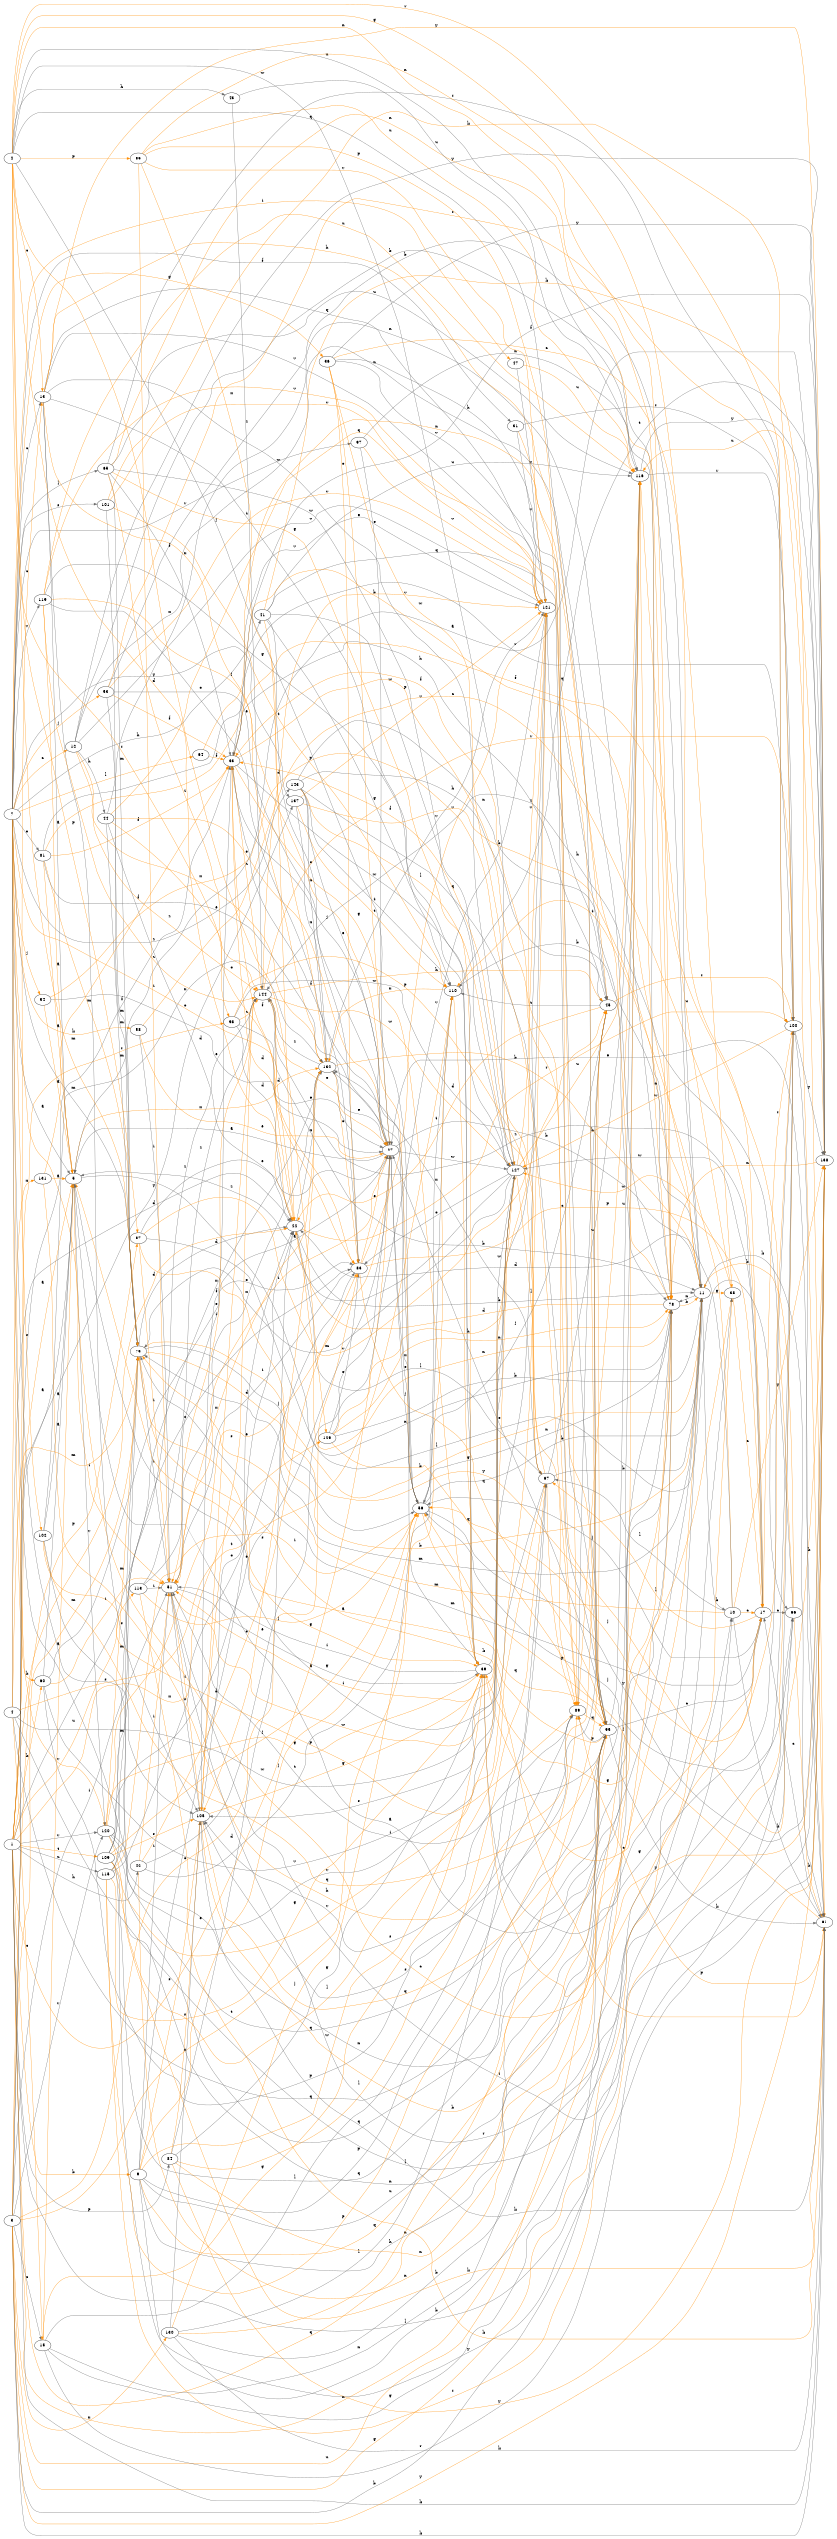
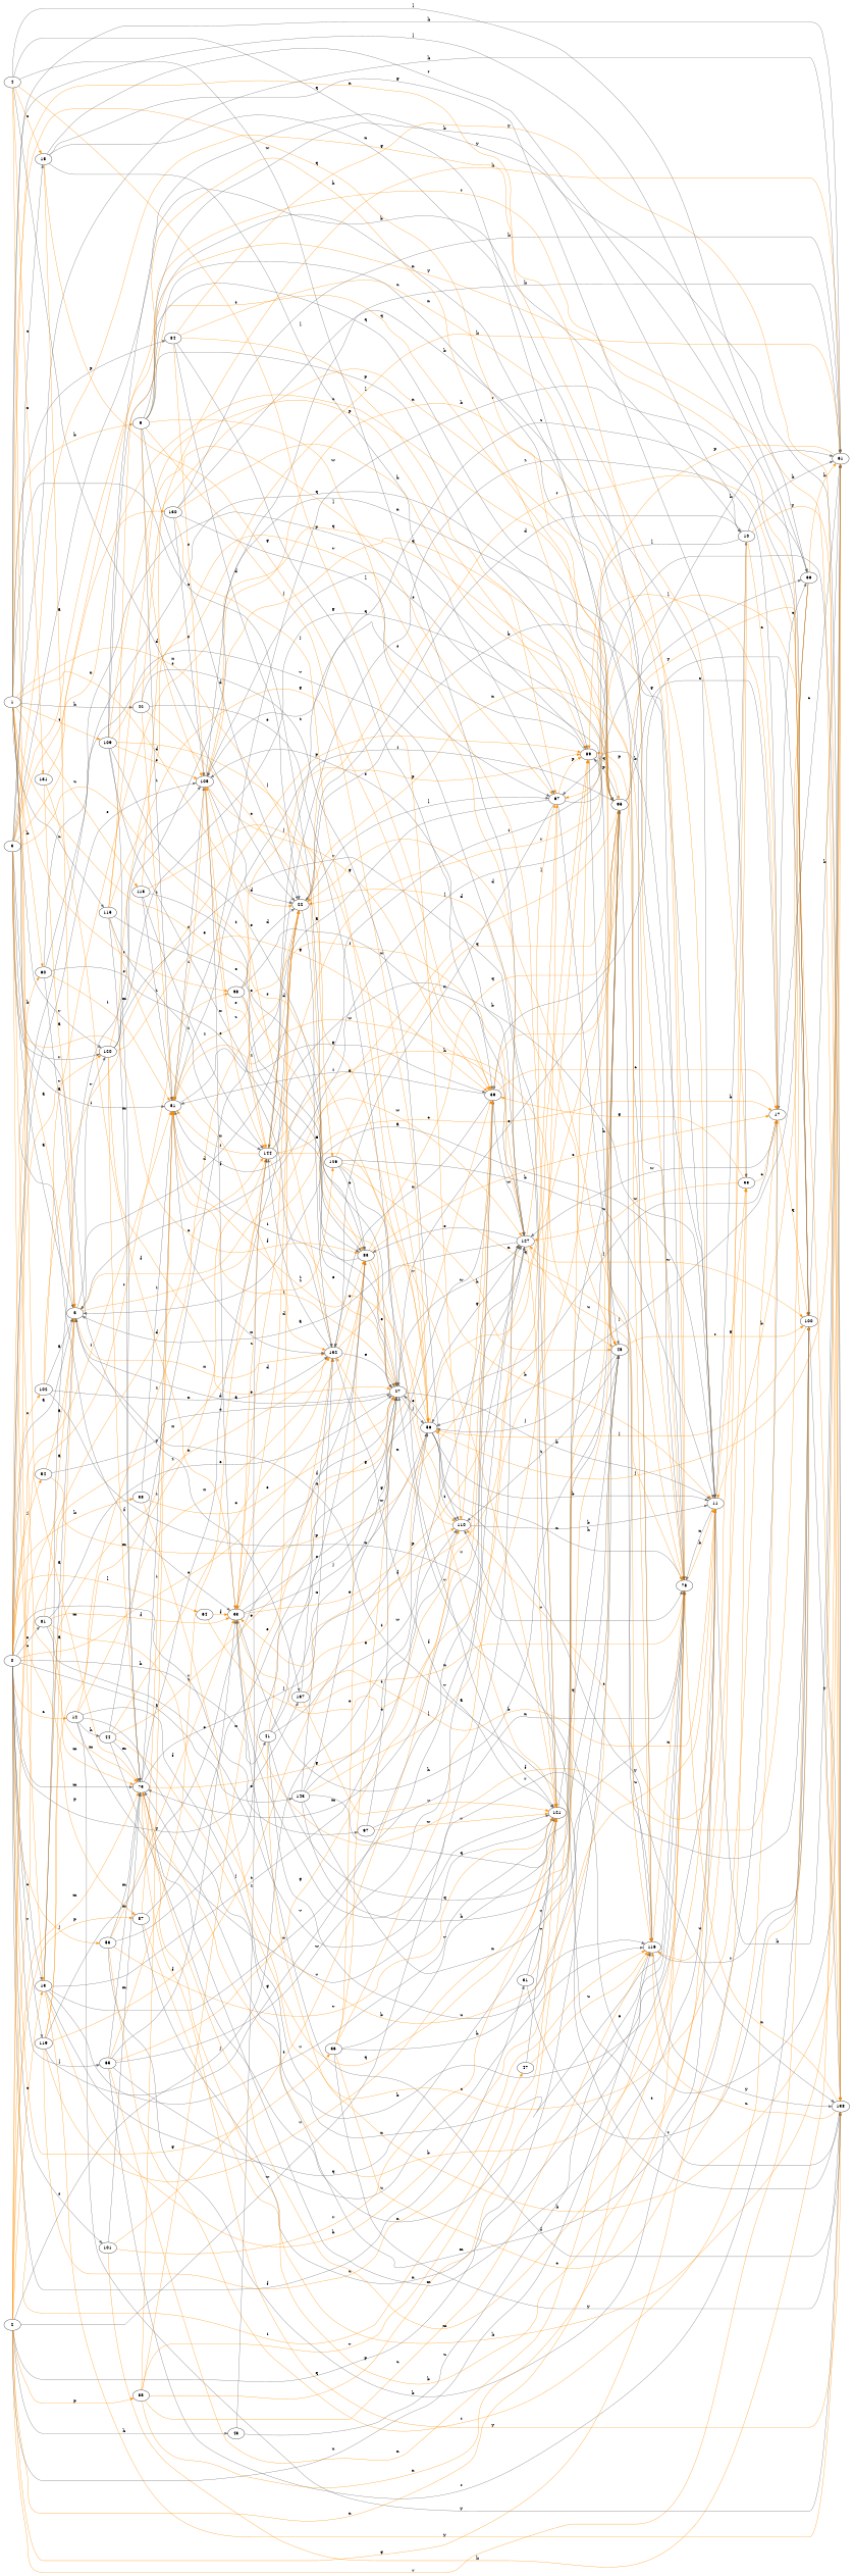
  strict digraph {
    rankdir=LR
    edge [color=gray40]
-   0 [label=7]
+   0
    5
    12
    13
    31
    36
    41
    47
    51
    53
    54
    58
    60
    64
    65
    73
    81
    83
    95
    97
    101
    102
    105
    119
    120
    137
    143
    66
    17
    132
    78
    138
    11
    44
    121
    144
    127
    110
    45
    100
    27
    22
    61
    116
    39
    33
    89
    56
    67
    1
    9
    42
    84
    98
    109
    113
    115
    129
    10
    2
    38
    43
    85
    87
    3
    15
    130
    4
    131
    0 -> 5 [label=a]
    0 -> 12 [color=darkorange label=c]
    0 -> 13 [label=c]
    0 -> 31 [label=f]
    0 -> 36 [color=darkorange label=g]
    0 -> 41 [label=h]
    0 -> 47 [color=darkorange label=i]
    0 -> 51 [color=darkorange label=i]
    0 -> 53 [color=darkorange label=j]
    0 -> 54 [color=darkorange label=j]
    0 -> 58 [color=darkorange label=k]
    0 -> 60 [color=darkorange label=k]
    0 -> 64 [color=darkorange label=l]
    0 -> 65 [label=l]
    0 -> 73 [label=m]
    0 -> 81 [label=o]
    0 -> 83 [color=darkorange label=o]
    0 -> 95 [label=q]
    0 -> 97 [label=r]
    0 -> 101 [label=s]
    0 -> 102 [color=darkorange label=s]
    0 -> 105 [label=s]
    0 -> 119 [label=v]
    0 -> 120 [color=darkorange label=v]
    0 -> 137 [label=y]
    0 -> 143 [label=z]
    5 -> 120 [label=v]
    5 -> 66 [label=l]
    5 -> 17 [color=darkorange label=c]
    5 -> 132 [color=darkorange label=x]
    12 -> 132 [color=darkorange label=x]
    12 -> 78 [label=n]
    12 -> 138 [label=y]
    12 -> 11 [label=b]
    12 -> 44 [label=h]
    12 -> 121 [label=v]
    12 -> 144 [color=darkorange label=z]
    13 -> 5 [label=a]
    13 -> 95 [label=q]
    13 -> 105 [label=s]
    13 -> 132 [color=darkorange label=x]
    13 -> 138 [color=darkorange label=y]
    13 -> 121 [label=v]
    13 -> 127 [label=w]
    13 -> 110 [label=t]
    13 -> 45 [color=darkorange label=h]
    31 -> 95 [color=darkorange label=q]
    31 -> 121 [label=v]
    31 -> 100 [label=r]
    36 -> 83 [color=darkorange label=o]
    36 -> 17 [color=darkorange label=c]
    36 -> 138 [label=y]
    36 -> 121 [label=v]
    36 -> 127 [color=darkorange label=w]
    36 -> 45 [label=h]
    36 -> 27 [color=darkorange label=e]
    41 -> 83 [label=o]
    41 -> 95 [label=q]
    41 -> 127 [label=w]
    41 -> 22 [color=darkorange label=d]
    41 -> 61 [color=darkorange label=k]
    41 -> 116 [label=u]
    41 -> 39 [label=g]
    47 -> 121 [label=v]
    47 -> 116 [color=darkorange label=u]
    51 -> 105 [label=s]
    51 -> 132 [label=x]
    51 -> 127 [color=darkorange label=w]
    51 -> 100 [label=r]
    51 -> 39 [label=g]
    53 -> 73 [label=m]
    53 -> 11 [label=b]
    53 -> 121 [color=darkorange label=v]
    53 -> 100 [color=darkorange label=r]
    53 -> 27 [label=e]
    53 -> 33 [color=darkorange label=f]
    54 -> 5 [color=darkorange label=a]
    54 -> 27 [label=e]
    54 -> 89 [color=darkorange label=p]
    58 -> 51 [label=i]
    58 -> 17 [color=darkorange label=c]
    58 -> 27 [color=darkorange label=e]
    60 -> 5 [label=a]
    60 -> 51 [color=darkorange label=i]
    60 -> 121 [label=v]
    60 -> 27 [label=e]
    60 -> 89 [label=p]
    64 -> 78 [color=darkorange label=n]
    64 -> 33 [color=darkorange label=f]
    65 -> 73 [label=m]
    65 -> 78 [color=darkorange label=n]
    65 -> 144 [color=darkorange label=z]
    65 -> 127 [label=w]
    65 -> 100 [label=r]
    65 -> 116 [label=u]
    65 -> 39 [color=darkorange label=g]
    65 -> 33 [label=f]
    73 -> 51 [label=i]
    73 -> 138 [color=darkorange label=y]
    73 -> 11 [color=darkorange label=b]
    73 -> 22 [label=d]
    73 -> 61 [color=darkorange label=k]
    73 -> 39 [color=darkorange label=g]
    73 -> 56 [label=j]
    81 -> 5 [color=darkorange label=a]
    81 -> 73 [color=darkorange label=m]
    81 -> 11 [color=darkorange label=b]
    81 -> 121 [label=v]
    81 -> 27 [label=e]
    81 -> 33 [color=darkorange label=f]
    83 -> 51 [label=i]
    83 -> 95 [color=darkorange label=q]
    83 -> 17 [color=darkorange label=c]
    83 -> 121 [color=darkorange label=v]
    83 -> 27 [color=darkorange label=e]
    95 -> 5 [color=darkorange label=a]
    95 -> 51 [label=i]
    95 -> 17 [label=c]
    95 -> 27 [label=e]
    95 -> 61 [label=k]
    95 -> 116 [label=u]
    95 -> 33 [color=darkorange label=f]
    95 -> 89 [label=p]
    97 -> 78 [label=n]
    97 -> 121 [color=darkorange label=v]
    97 -> 27 [label=e]
    101 -> 73 [label=m]
    101 -> 121 [color=darkorange label=v]
    101 -> 110 [color=darkorange label=t]
    101 -> 61 [color=darkorange label=k]
    102 -> 5 [label=a]
    102 -> 95 [color=darkorange label=q]
    102 -> 132 [label=x]
    102 -> 78 [label=n]
    102 -> 89 [color=darkorange label=p]
    105 -> 51 [color=darkorange label=i]
    105 -> 95 [color=darkorange label=q]
    105 -> 11 [color=darkorange label=b]
    105 -> 144 [color=darkorange label=z]
    105 -> 22 [label=d]
    105 -> 61 [label=k]
    105 -> 39 [color=darkorange label=g]
    105 -> 33 [label=f]
    119 -> 5 [color=darkorange label=a]
    119 -> 83 [label=o]
    119 -> 121 [color=darkorange label=v]
    119 -> 144 [color=darkorange label=z]
    119 -> 116 [color=darkorange label=u]
    119 -> 39 [label=g]
    119 -> 56 [color=darkorange label=j]
    120 -> 73 [color=darkorange label=m]
    120 -> 95 [label=q]
    120 -> 78 [label=n]
    120 -> 121 [label=v]
    120 -> 27 [color=darkorange label=e]
    120 -> 61 [color=darkorange label=k]
    120 -> 39 [color=darkorange label=g]
    137 -> 132 [label=x]
    137 -> 11 [color=darkorange label=b]
    137 -> 121 [color=darkorange label=v]
    137 -> 110 [color=darkorange label=t]
    143 -> 95 [label=q]
    143 -> 132 [label=x]
    143 -> 78 [label=n]
    143 -> 110 [label=t]
    143 -> 45 [label=h]
    143 -> 27 [label=e]
    143 -> 67 [color=darkorange label=l]
    66 -> 11 [color=darkorange label=b]
    66 -> 144 [label=z]
    66 -> 61 [color=darkorange label=k]
    66 -> 33 [color=darkorange label=f]
    66 -> 56 [label=j]
    17 -> 73 [label=m]
    17 -> 66 [label=c]
    17 -> 144 [label=z]
    17 -> 127 [label=w]
-   17 -> 100 [color=darkorange label=r]
+   17 -> 100 [color=darkorange label=q]
    17 -> 56 [label=j]
    17 -> 67 [color=darkorange label=l]
    132 -> 83 [color=darkorange label=o]
    132 -> 105 [color=darkorange label=s]
    132 -> 11 [color=darkorange label=b]
    132 -> 121 [label=v]
    132 -> 144 [label=z]
    132 -> 27 [label=e]
    78 -> 11 [color=darkorange label=b]
    78 -> 22 [color=darkorange label=d]
    138 -> 5 [label=a]
    138 -> 51 [label=i]
    138 -> 78 [color=darkorange label=n]
    138 -> 110 [label=t]
    138 -> 116 [color=darkorange label=u]
    138 -> 33 [label=f]
    11 -> 5 [label=a]
    11 -> 73 [label=m]
    11 -> 78 [label=n]
    11 -> 61 [label=k]
    11 -> 10 [label=b]
    11 -> 38 [color=darkorange label=g]
    44 -> 73 [label=m]
    44 -> 83 [color=darkorange label=o]
    44 -> 95 [color=darkorange label=q]
    44 -> 78 [label=n]
    44 -> 27 [color=darkorange label=e]
    44 -> 22 [label=d]
    121 -> 45 [label=h]
    144 -> 51 [color=darkorange label=i]
    144 -> 105 [color=darkorange label=s]
    144 -> 11 [label=b]
    144 -> 121 [color=darkorange label=v]
    144 -> 127 [color=darkorange label=w]
    144 -> 45 [color=darkorange label=h]
    144 -> 100 [color=darkorange label=r]
    144 -> 27 [color=darkorange label=e]
    144 -> 22 [color=darkorange label=d]
    127 -> 5 [label=a]
    127 -> 51 [color=darkorange label=i]
    127 -> 73 [label=m]
    127 -> 83 [label=o]
    127 -> 105 [label=s]
    127 -> 121 [color=darkorange label=v]
    127 -> 116 [color=darkorange label=u]
    127 -> 67 [color=darkorange label=l]
    110 -> 132 [color=darkorange label=x]
    110 -> 11 [label=b]
    110 -> 39 [color=darkorange label=g]
    45 -> 105 [label=s]
    45 -> 110 [label=t]
    45 -> 100 [color=darkorange label=r]
    45 -> 22 [color=darkorange label=d]
    45 -> 56 [label=j]
    100 -> 138 [label=y]
    100 -> 127 [color=darkorange label=w]
    100 -> 61 [label=k]
    100 -> 39 [label=g]
    100 -> 56 [color=darkorange label=j]
    27 -> 5 [label=a]
    27 -> 51 [color=darkorange label=i]
    27 -> 11 [label=b]
    27 -> 127 [label=w]
    27 -> 33 [label=f]
    27 -> 56 [label=j]
    22 -> 132 [label=x]
    22 -> 78 [color=darkorange label=n]
    22 -> 11 [label=b]
    22 -> 100 [color=darkorange label=r]
    22 -> 33 [color=darkorange label=f]
    22 -> 67 [label=l]
    61 -> 17 [label=c]
    61 -> 27 [label=e]
    61 -> 89 [color=darkorange label=p]
    61 -> 56 [color=darkorange label=j]
    116 -> 78 [color=darkorange label=n]
    116 -> 138 [label=y]
    116 -> 100 [label=r]
    116 -> 89 [color=darkorange label=p]
    39 -> 51 [label=i]
    39 -> 17 [color=darkorange label=c]
    39 -> 132 [label=x]
    39 -> 138 [color=darkorange label=y]
    39 -> 127 [label=w]
    33 -> 144 [color=darkorange label=z]
    33 -> 127 [label=w]
    33 -> 45 [label=h]
    33 -> 100 [label=r]
    33 -> 22 [color=darkorange label=d]
    33 -> 39 [color=darkorange label=g]
    33 -> 89 [color=darkorange label=p]
    33 -> 56 [label=j]
    89 -> 95 [color=darkorange label=q]
    89 -> 105 [label=s]
    89 -> 45 [label=h]
    56 -> 51 [color=darkorange label=i]
    56 -> 95 [color=darkorange label=q]
    56 -> 78 [label=n]
    56 -> 138 [label=y]
    56 -> 11 [label=b]
    56 -> 110 [label=t]
    56 -> 27 [label=e]
    67 -> 5 [label=a]
    67 -> 132 [label=x]
    67 -> 11 [label=b]
    67 -> 116 [label=u]
    67 -> 33 [color=darkorange label=f]
    67 -> 89 [color=darkorange label=p]
    1 -> 5 [color=darkorange label=a]
    1 -> 13 [color=darkorange label=c]
    1 -> 60 [color=darkorange label=k]
    1 -> 83 [label=o]
    1 -> 95 [color=darkorange label=q]
    1 -> 120 [label=v]
    1 -> 137 [label=y]
    1 -> 66 [label=l]
    1 -> 78 [color=darkorange label=n]
    1 -> 27 [color=darkorange label=e]
    1 -> 22 [color=darkorange label=d]
    1 -> 61 [label=k]
    1 -> 9 [color=darkorange label=b]
    1 -> 42 [label=h]
    1 -> 84 [label=p]
    1 -> 98 [color=darkorange label=r]
    1 -> 109 [color=darkorange label=t]
    1 -> 113 [color=darkorange label=u]
    1 -> 115 [label=u]
    1 -> 129 [color=darkorange label=x]
    9 -> 51 [label=i]
    9 -> 95 [color=darkorange label=q]
    9 -> 105 [color=darkorange label=s]
    9 -> 78 [label=n]
    9 -> 127 [color=darkorange label=w]
    9 -> 22 [label=d]
    9 -> 116 [label=u]
    9 -> 89 [label=p]
    9 -> 56 [color=darkorange label=j]
    9 -> 10 [label=b]
    42 -> 51 [color=darkorange label=i]
    42 -> 83 [color=darkorange label=o]
    42 -> 78 [color=darkorange label=n]
    42 -> 110 [label=t]
    42 -> 27 [label=e]
    84 -> 105 [color=darkorange label=s]
    84 -> 78 [color=darkorange label=n]
    84 -> 138 [color=darkorange label=y]
    84 -> 22 [label=d]
    84 -> 39 [label=g]
    84 -> 67 [color=darkorange label=l]
    98 -> 144 [color=darkorange label=z]
    98 -> 127 [label=w]
    98 -> 27 [label=e]
    98 -> 22 [label=d]
    98 -> 89 [color=darkorange label=p]
    109 -> 73 [label=m]
    109 -> 95 [label=q]
    109 -> 105 [color=darkorange label=s]
    109 -> 132 [label=x]
    109 -> 138 [label=y]
    109 -> 121 [color=darkorange label=v]
    109 -> 27 [label=e]
    109 -> 56 [color=darkorange label=j]
    109 -> 67 [color=darkorange label=l]
    113 -> 51 [label=i]
    113 -> 83 [label=o]
    113 -> 144 [label=z]
    113 -> 61 [color=darkorange label=k]
    113 -> 56 [color=darkorange label=j]
    115 -> 73 [label=m]
    115 -> 83 [label=o]
    115 -> 132 [color=darkorange label=x]
    115 -> 144 [label=z]
    115 -> 100 [color=darkorange label=r]
    115 -> 39 [color=darkorange label=g]
    115 -> 89 [color=darkorange label=p]
    129 -> 83 [label=o]
    129 -> 95 [color=darkorange label=q]
    129 -> 78 [color=darkorange label=n]
    129 -> 11 [label=b]
    129 -> 121 [label=v]
    129 -> 45 [color=darkorange label=h]
    10 -> 73 [color=darkorange label=m]
    10 -> 17 [color=darkorange label=c]
    10 -> 138 [color=darkorange label=y]
    10 -> 110 [color=darkorange label=t]
    10 -> 22 [label=d]
    10 -> 61 [label=k]
    10 -> 67 [label=l]
    2 -> 13 [color=darkorange label=c]
    2 -> 73 [color=darkorange label=m]
    2 -> 95 [label=q]
    2 -> 78 [color=darkorange label=n]
    2 -> 127 [label=w]
    2 -> 100 [color=darkorange label=r]
    2 -> 22 [color=darkorange label=d]
    2 -> 116 [label=u]
    2 -> 56 [label=j]
    2 -> 98 [color=darkorange label=r]
    2 -> 129 [color=darkorange label=x]
    2 -> 38 [color=darkorange label=g]
    2 -> 43 [label=h]
    2 -> 85 [color=darkorange label=p]
    2 -> 87 [color=darkorange label=p]
    38 -> 17 [color=darkorange label=c]
    38 -> 127 [color=darkorange label=w]
    38 -> 116 [color=darkorange label=u]
    38 -> 39 [color=darkorange label=g]
    43 -> 144 [label=z]
    43 -> 116 [label=u]
    85 -> 51 [color=darkorange label=i]
    85 -> 132 [color=darkorange label=x]
    85 -> 78 [color=darkorange label=n]
    85 -> 121 [color=darkorange label=v]
    85 -> 116 [color=darkorange label=u]
    85 -> 89 [color=darkorange label=p]
    87 -> 51 [color=darkorange label=i]
    87 -> 78 [label=n]
    87 -> 11 [color=darkorange label=b]
-   87 -> 121 [color=darkorange label=v]
    87 -> 27 [label=e]
    3 -> 5 [label=a]
    3 -> 51 [label=i]
    3 -> 73 [color=darkorange label=m]
    3 -> 83 [color=darkorange label=o]
    3 -> 120 [label=v]
    3 -> 138 [color=darkorange label=y]
    3 -> 110 [color=darkorange label=t]
    3 -> 61 [label=k]
    3 -> 116 [color=darkorange label=u]
    3 -> 33 [label=f]
    3 -> 10 [label=b]
    3 -> 38 [color=darkorange label=g]
    3 -> 87 [color=darkorange label=p]
    3 -> 15 [label=c]
    3 -> 130 [color=darkorange label=x]
    15 -> 5 [color=darkorange label=a]
    15 -> 78 [label=n]
    15 -> 100 [label=r]
    15 -> 39 [color=darkorange label=g]
    15 -> 67 [label=l]
    15 -> 38 [label=g]
    130 -> 105 [label=s]
    130 -> 11 [label=b]
    130 -> 45 [color=darkorange label=h]
    130 -> 61 [label=k]
    130 -> 56 [color=darkorange label=j]
    130 -> 67 [label=l]
    4 -> 73 [color=darkorange label=m]
    4 -> 95 [label=q]
    4 -> 66 [label=l]
    4 -> 127 [label=w]
    4 -> 110 [color=darkorange label=t]
    4 -> 22 [label=d]
    4 -> 15 [color=darkorange label=c]
    4 -> 131 [color=darkorange label=x]
    131 -> 5 [color=darkorange label=a]
    131 -> 45 [color=darkorange label=h]
    131 -> 33 [color=darkorange label=f]
  }
